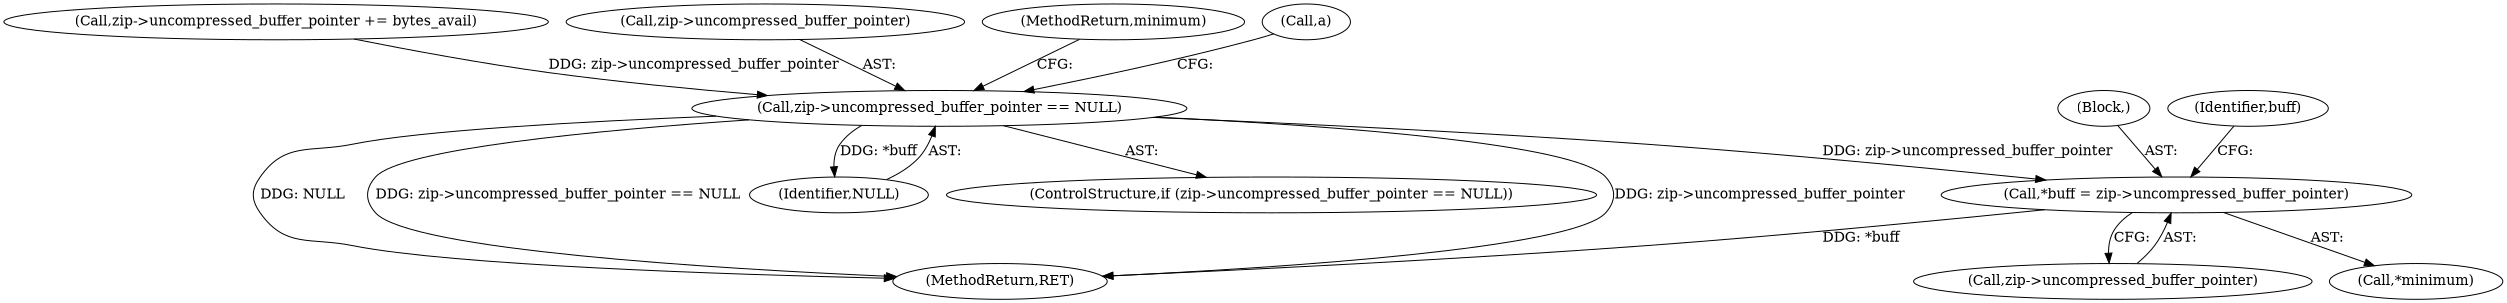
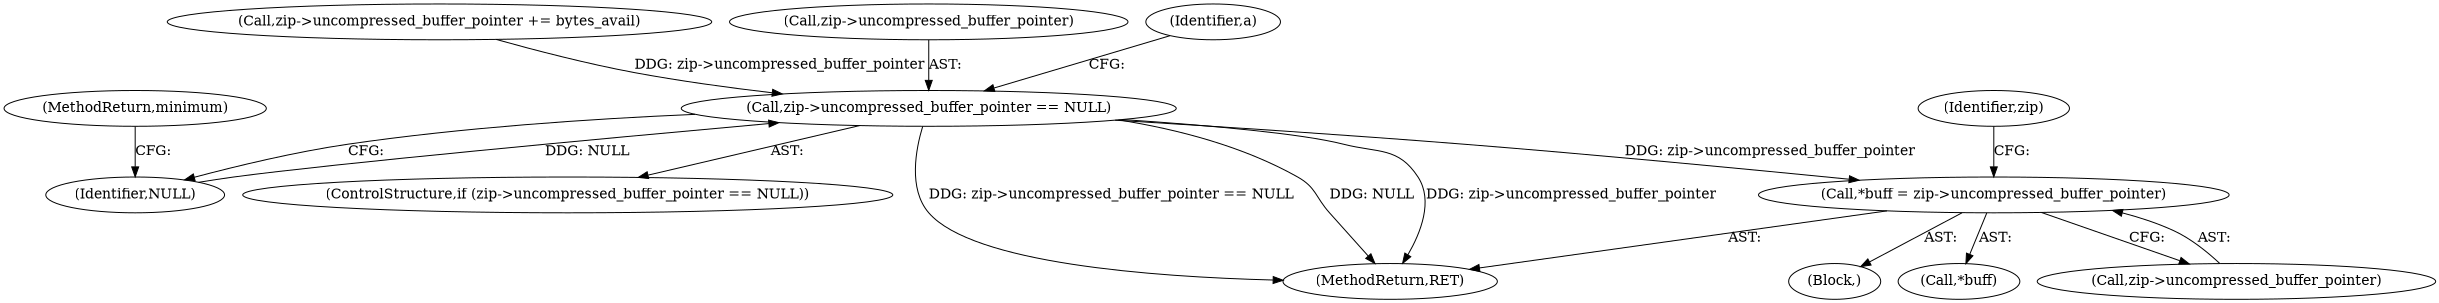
  digraph {
    n1 [label="(Call,*buff = zip->uncompressed_buffer_pointer)"]
    n2 [label="(Block,)"]
    n3 [label="(Call,zip->uncompressed_buffer_pointer)"]
    n4 [label="(MethodReturn,RET)"]
-   n5 [label="(Call,*minimum)"]
+   n5 [label="(Call,*buff)"]
    n6 [label="(Call,zip->uncompressed_buffer_pointer == NULL)"]
    n7 [label="(Identifier,NULL)"]
    n8 [label="(ControlStructure,if (zip->uncompressed_buffer_pointer == NULL))"]
    n9 [label="(Call,zip->uncompressed_buffer_pointer += bytes_avail)"]
    n10 [label="(Call,zip->uncompressed_buffer_pointer)"]
    n11 [label="(MethodReturn,minimum)"]
-   n12 [label="(Call,a)"]
-   n13 [label="(Identifier,buff)"]
-   n2 -> n1 [label="AST: "]
+   n12 [label="(Identifier,a)"]
+   n13 [label="(Identifier,zip)"]
+   n1 -> n2 [label="AST: "]
    n1 -> n3 [label="CFG: "]
-   n1 -> n4 [label="DDG: *buff"]
+   n1 -> n4 [label="AST: "]
    n1 -> n5 [label="AST: "]
    n3 -> n1 [label="AST: "]
    n6 -> n1 [label="DDG: zip->uncompressed_buffer_pointer"]
    n6 -> n4 [label="DDG: zip->uncompressed_buffer_pointer"]
    n6 -> n4 [label="DDG: NULL"]
    n6 -> n4 [label="DDG: zip->uncompressed_buffer_pointer == NULL"]
-   n6 -> n7 [label="DDG: *buff"]
+   n6 -> n7 [label="CFG: "]
    n6 -> n8 [label="AST: "]
-   n7 -> n6 [label="AST: "]
+   n7 -> n6 [label="DDG: NULL"]
    n9 -> n6 [label="DDG: zip->uncompressed_buffer_pointer"]
    n10 -> n6 [label="AST: "]
-   n11 -> n6 [label="CFG: "]
+   n11 -> n7 [label="CFG: "]
    n12 -> n6 [label="CFG: "]
    n13 -> n1 [label="CFG: "]
  }
